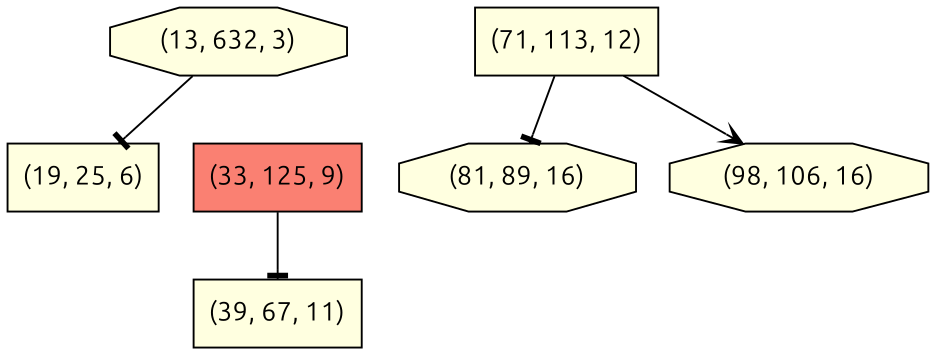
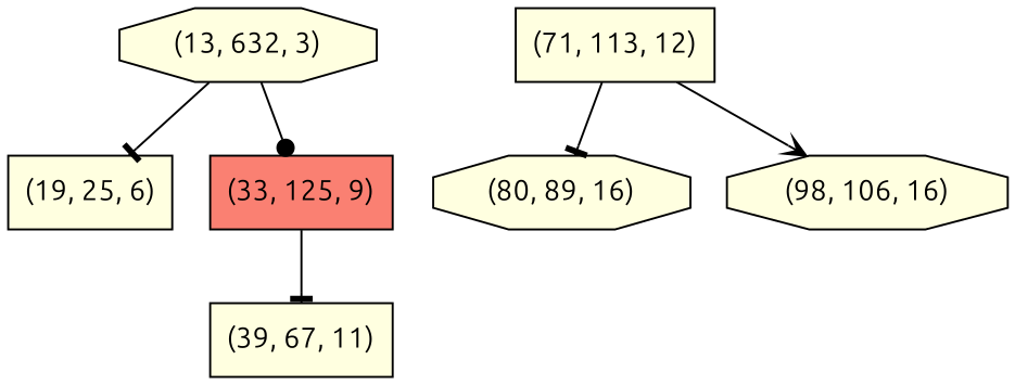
  digraph {
    fontname=Ubuntu
    node [fillcolor=lightyellow fontname=Ubuntu shape=box style=filled]
    edge [arrowhead=tee fontname=Ubuntu]
    n1 [label="(13, 632, 3)" shape=octagon]
    "(19, 25, 6)"
    "(33, 125, 9)" [fillcolor=salmon]
    "(39, 67, 11)"
-   "(80, 89, 16)" [shape=octagon label="(81, 89, 16)"]
+   "(80, 89, 16)" [shape=octagon]
    "(71, 113, 12)"
    "(98, 106, 16)" [shape=octagon]
    n1 -> "(19, 25, 6)"
+   n1 -> "(33, 125, 9)" [arrowhead=dot]
    "(33, 125, 9)" -> "(39, 67, 11)"
    "(71, 113, 12)" -> "(80, 89, 16)"
    "(71, 113, 12)" -> "(98, 106, 16)" [arrowhead=vee]
  }
